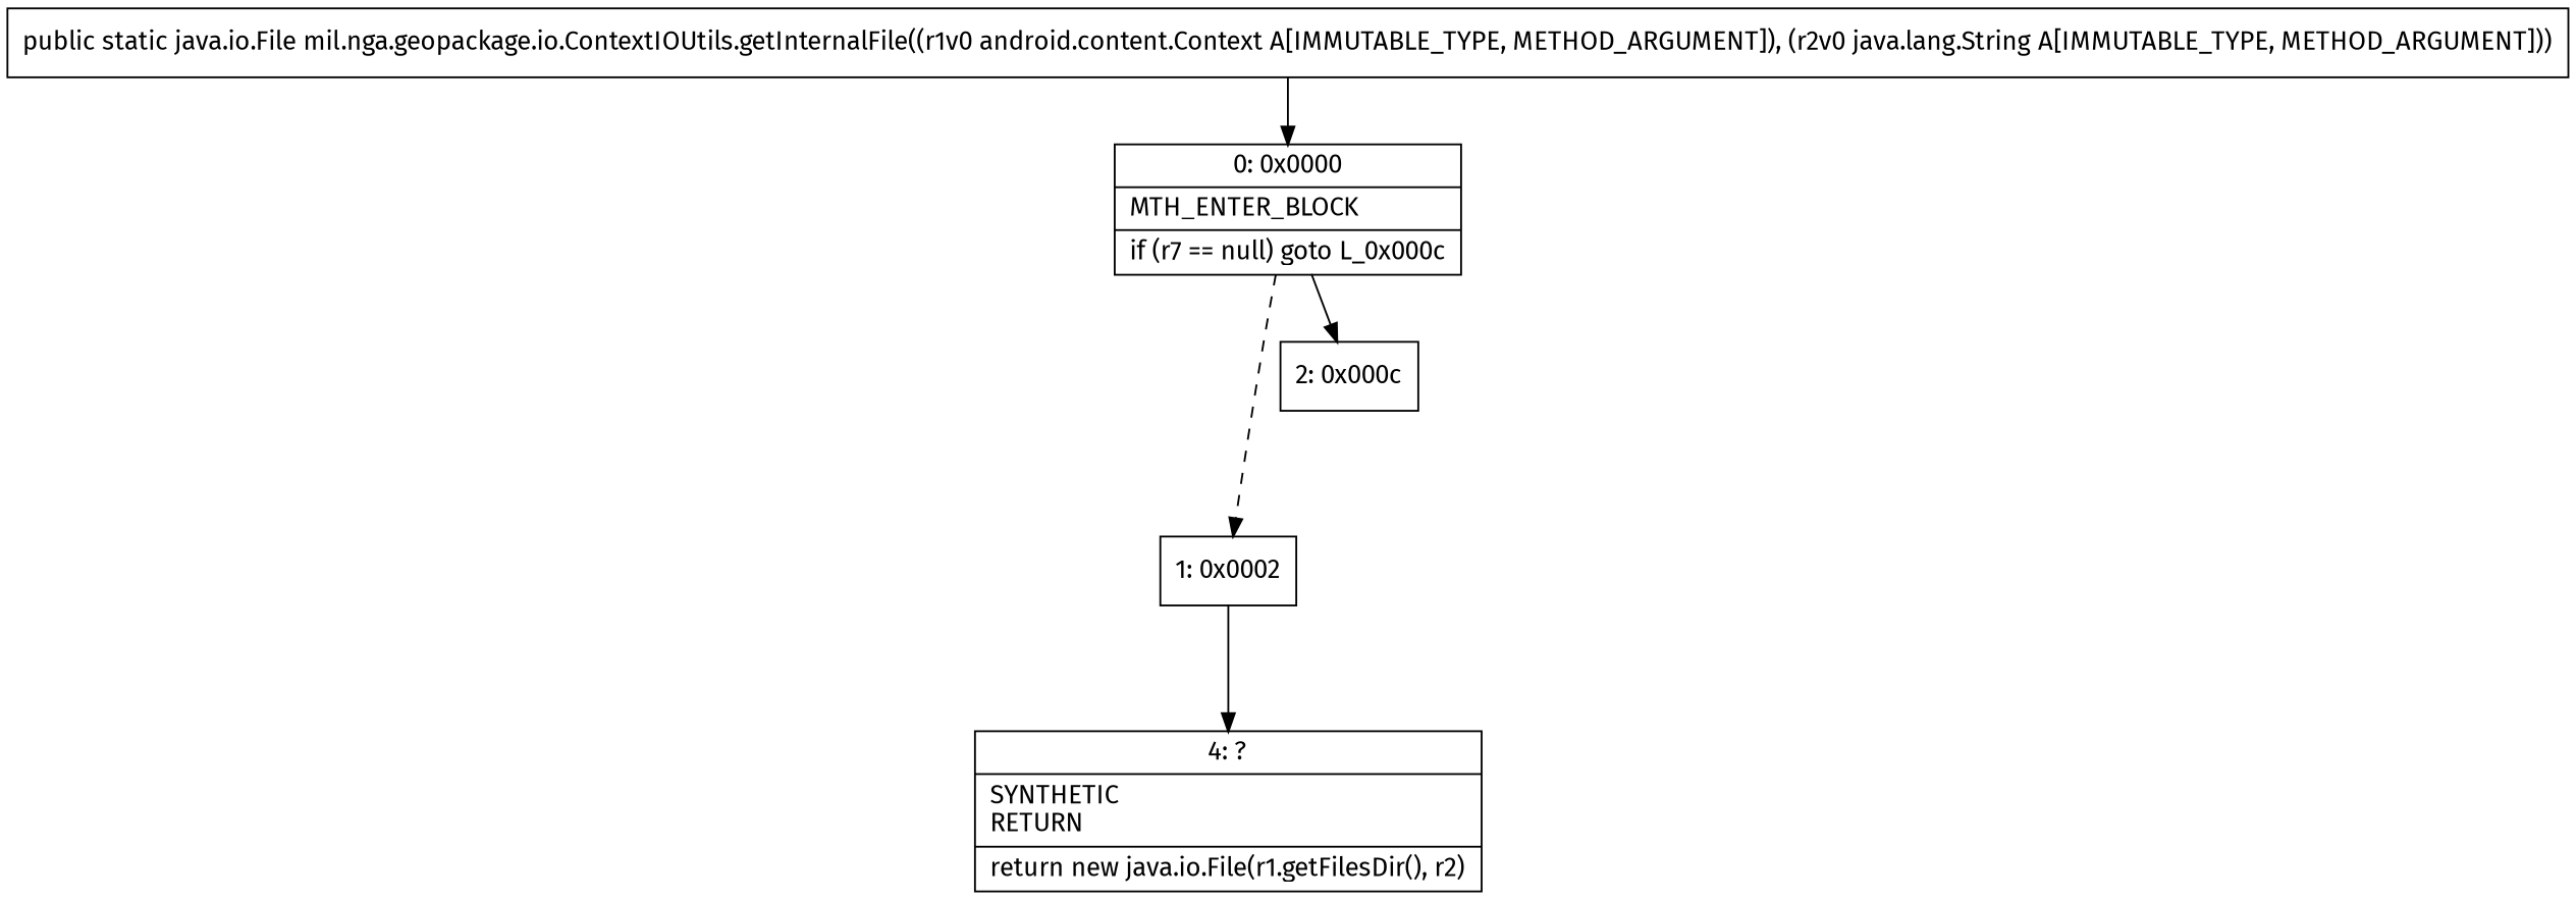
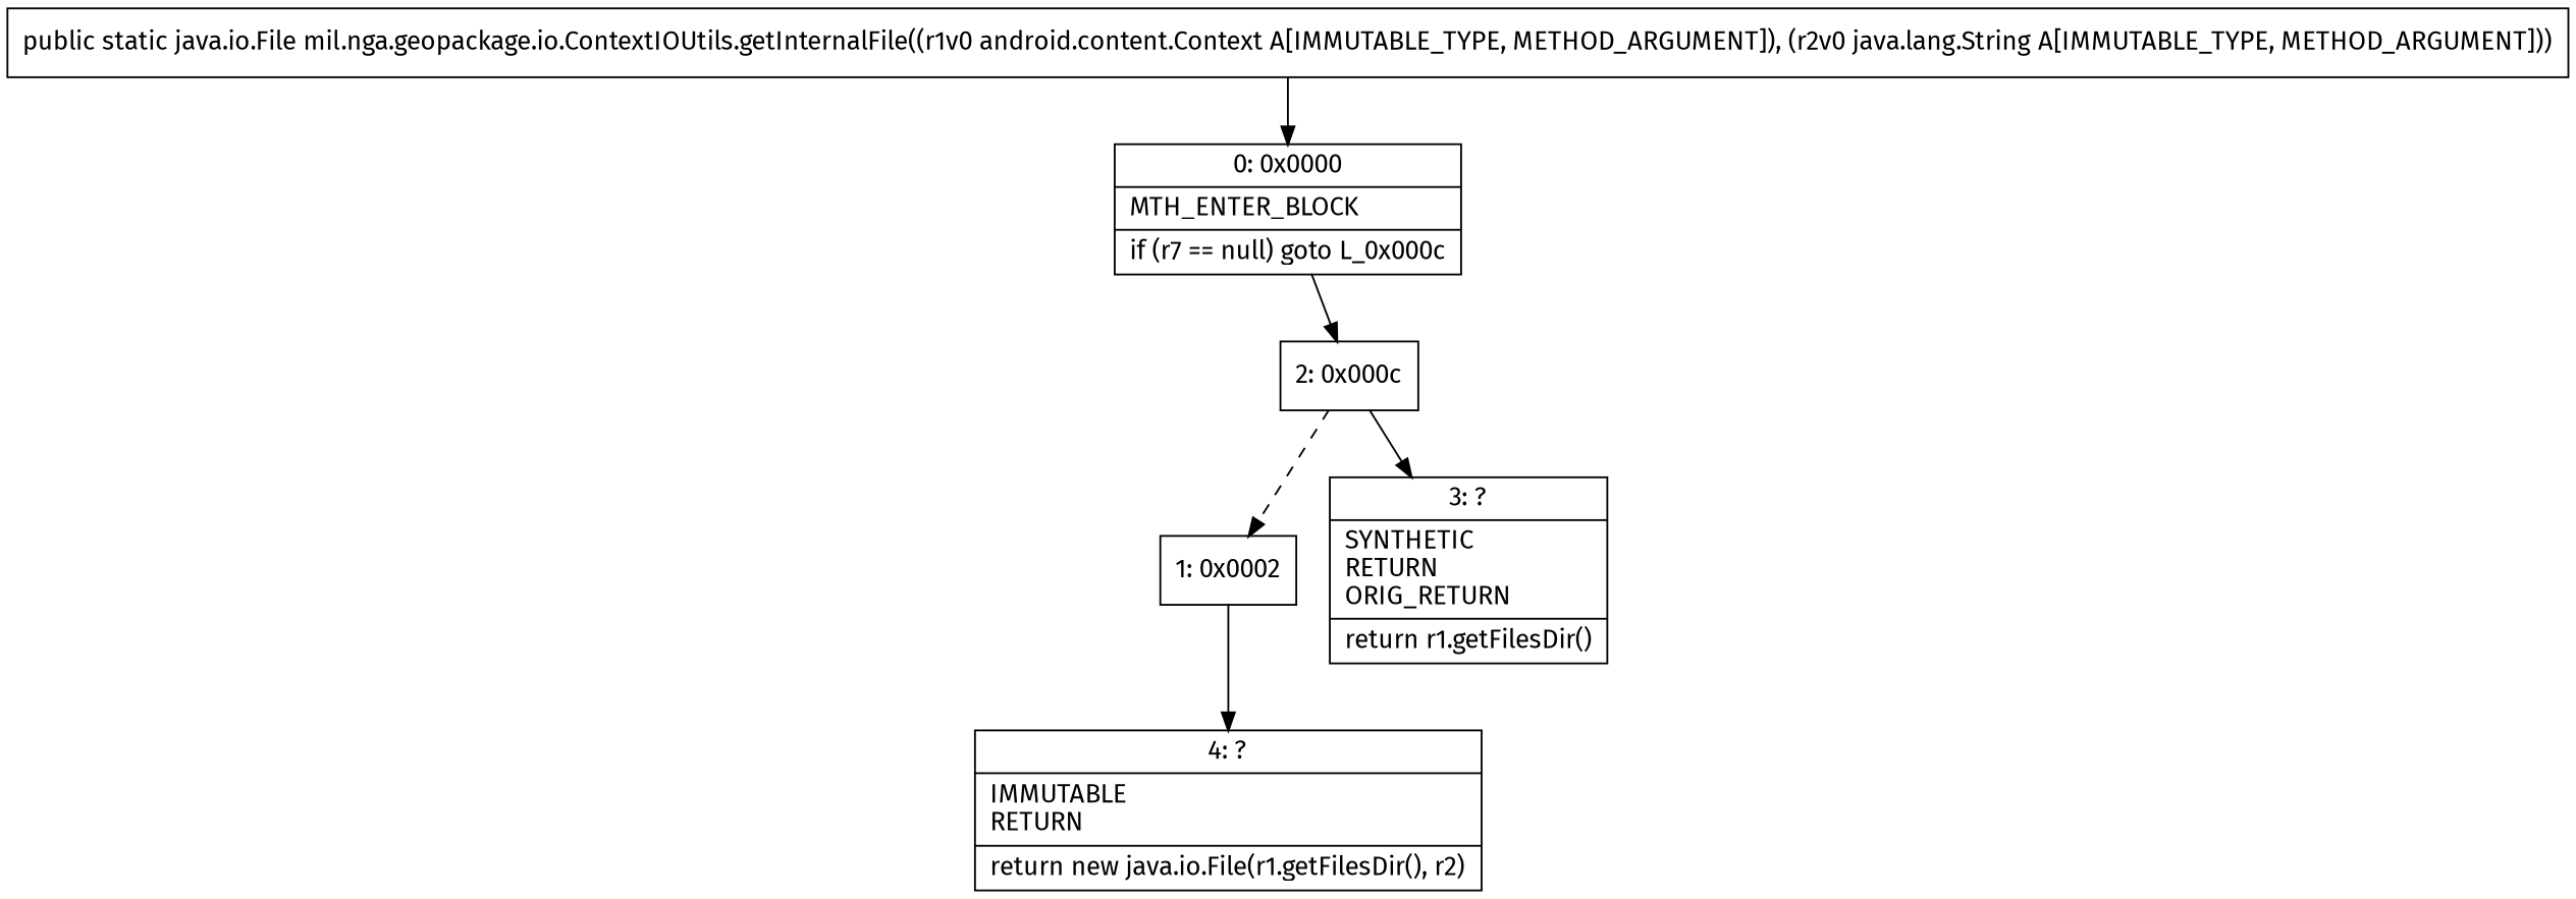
  digraph {
    fontname="Fira Sans"
    node [fontname="Fira Sans" shape=record]
    edge [fontname="Fira Sans"]
    n1 [label="{0\:\ 0x0000|MTH_ENTER_BLOCK\l|if (r7 == null) goto L_0x000c\l}"]
    n2 [label="{1\:\ 0x0002}"]
    n3 [label="{2\:\ 0x000c}"]
-   n4 [label="{4\:\ ?|SYNTHETIC\lRETURN\l|return new java.io.File(r1.getFilesDir(), r2)\l}"]
+   n4 [label="{4\:\ ?|IMMUTABLE\lRETURN\l|return new java.io.File(r1.getFilesDir(), r2)\l}"]
+   n5 [label="{3\:\ ?|SYNTHETIC\lRETURN\lORIG_RETURN\l|return r1.getFilesDir()\l}"]
    n6 [label="{public static java.io.File mil.nga.geopackage.io.ContextIOUtils.getInternalFile((r1v0 android.content.Context A[IMMUTABLE_TYPE, METHOD_ARGUMENT]), (r2v0 java.lang.String A[IMMUTABLE_TYPE, METHOD_ARGUMENT])) }"]
-   n1 -> n2 [style=dashed]
+   n3 -> n2 [style=dashed]
    n1 -> n3
    n2 -> n4
+   n3 -> n5
    n6 -> n1
  }
